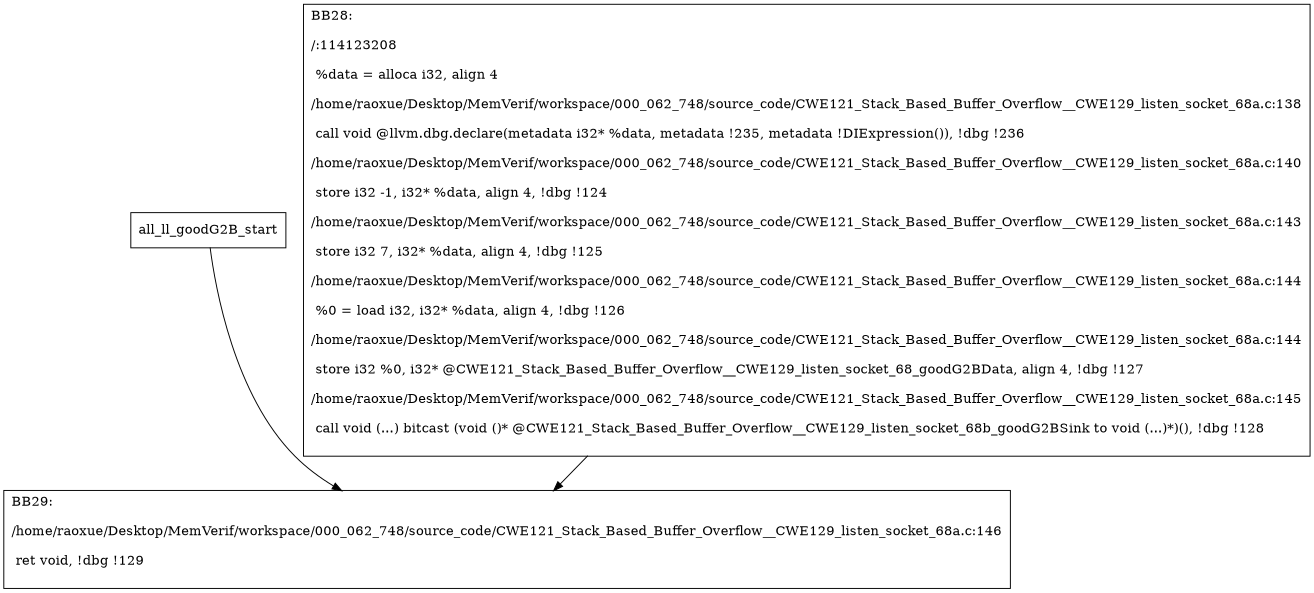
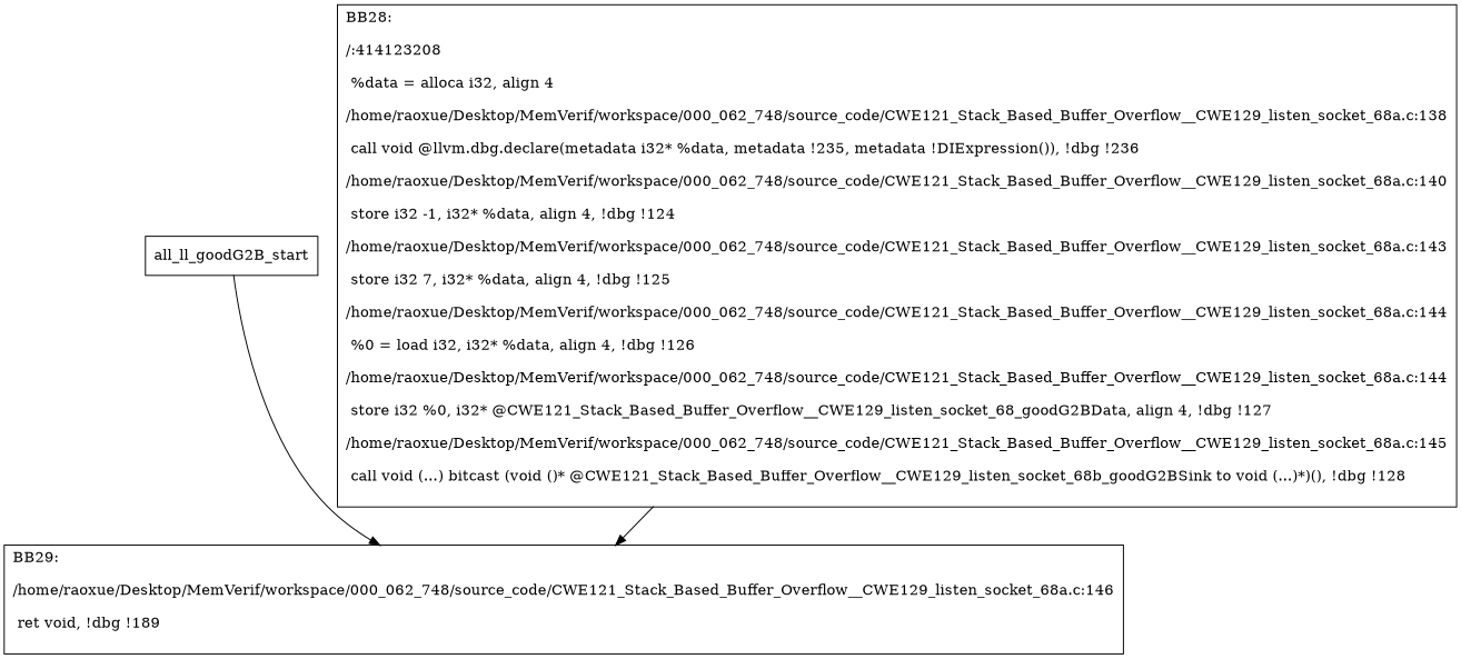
  digraph {
    node [shape=record]
    n1 [label="{all_ll_goodG2B_start}"]
-   n2 [label="{BB29:\l\l/home/raoxue/Desktop/MemVerif/workspace/000_062_748/source_code/CWE121_Stack_Based_Buffer_Overflow__CWE129_listen_socket_68a.c:146\l\n  ret void, !dbg !129\l\n}"]
-   n3 [label="{BB28:\l\l/:114123208\l\n  %data = alloca i32, align 4\l\n/home/raoxue/Desktop/MemVerif/workspace/000_062_748/source_code/CWE121_Stack_Based_Buffer_Overflow__CWE129_listen_socket_68a.c:138\l\n  call void @llvm.dbg.declare(metadata i32* %data, metadata !235, metadata !DIExpression()), !dbg !236\l\n/home/raoxue/Desktop/MemVerif/workspace/000_062_748/source_code/CWE121_Stack_Based_Buffer_Overflow__CWE129_listen_socket_68a.c:140\l\n  store i32 -1, i32* %data, align 4, !dbg !124\l\n/home/raoxue/Desktop/MemVerif/workspace/000_062_748/source_code/CWE121_Stack_Based_Buffer_Overflow__CWE129_listen_socket_68a.c:143\l\n  store i32 7, i32* %data, align 4, !dbg !125\l\n/home/raoxue/Desktop/MemVerif/workspace/000_062_748/source_code/CWE121_Stack_Based_Buffer_Overflow__CWE129_listen_socket_68a.c:144\l\n  %0 = load i32, i32* %data, align 4, !dbg !126\l\n/home/raoxue/Desktop/MemVerif/workspace/000_062_748/source_code/CWE121_Stack_Based_Buffer_Overflow__CWE129_listen_socket_68a.c:144\l\n  store i32 %0, i32* @CWE121_Stack_Based_Buffer_Overflow__CWE129_listen_socket_68_goodG2BData, align 4, !dbg !127\l\n/home/raoxue/Desktop/MemVerif/workspace/000_062_748/source_code/CWE121_Stack_Based_Buffer_Overflow__CWE129_listen_socket_68a.c:145\l\n  call void (...) bitcast (void ()* @CWE121_Stack_Based_Buffer_Overflow__CWE129_listen_socket_68b_goodG2BSink to void (...)*)(), !dbg !128\l\n}"]
+   n2 [label="{BB29:\l\l/home/raoxue/Desktop/MemVerif/workspace/000_062_748/source_code/CWE121_Stack_Based_Buffer_Overflow__CWE129_listen_socket_68a.c:146\l\n  ret void, !dbg !189\l\n}"]
+   n3 [label="{BB28:\l\l/:414123208\l\n  %data = alloca i32, align 4\l\n/home/raoxue/Desktop/MemVerif/workspace/000_062_748/source_code/CWE121_Stack_Based_Buffer_Overflow__CWE129_listen_socket_68a.c:138\l\n  call void @llvm.dbg.declare(metadata i32* %data, metadata !235, metadata !DIExpression()), !dbg !236\l\n/home/raoxue/Desktop/MemVerif/workspace/000_062_748/source_code/CWE121_Stack_Based_Buffer_Overflow__CWE129_listen_socket_68a.c:140\l\n  store i32 -1, i32* %data, align 4, !dbg !124\l\n/home/raoxue/Desktop/MemVerif/workspace/000_062_748/source_code/CWE121_Stack_Based_Buffer_Overflow__CWE129_listen_socket_68a.c:143\l\n  store i32 7, i32* %data, align 4, !dbg !125\l\n/home/raoxue/Desktop/MemVerif/workspace/000_062_748/source_code/CWE121_Stack_Based_Buffer_Overflow__CWE129_listen_socket_68a.c:144\l\n  %0 = load i32, i32* %data, align 4, !dbg !126\l\n/home/raoxue/Desktop/MemVerif/workspace/000_062_748/source_code/CWE121_Stack_Based_Buffer_Overflow__CWE129_listen_socket_68a.c:144\l\n  store i32 %0, i32* @CWE121_Stack_Based_Buffer_Overflow__CWE129_listen_socket_68_goodG2BData, align 4, !dbg !127\l\n/home/raoxue/Desktop/MemVerif/workspace/000_062_748/source_code/CWE121_Stack_Based_Buffer_Overflow__CWE129_listen_socket_68a.c:145\l\n  call void (...) bitcast (void ()* @CWE121_Stack_Based_Buffer_Overflow__CWE129_listen_socket_68b_goodG2BSink to void (...)*)(), !dbg !128\l\n}"]
    n1 -> n2
    n3 -> n2
  }
